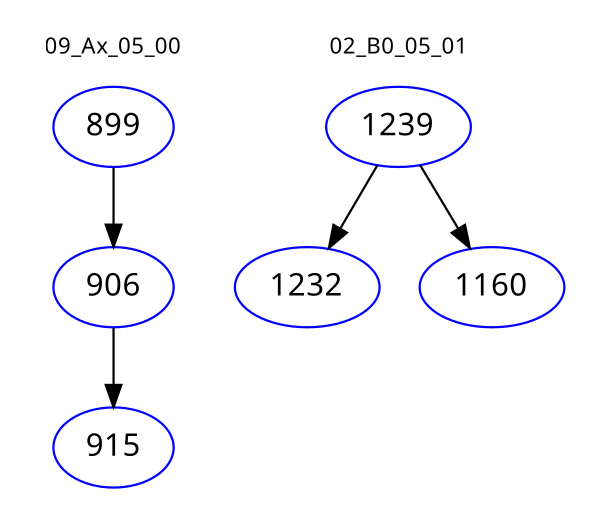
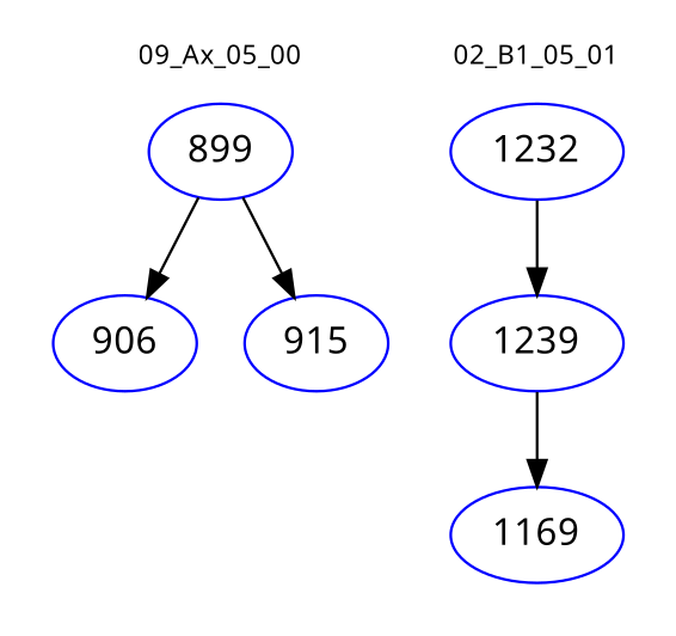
  digraph {
    fontname="Noto Sans"
    node [color=blue fontname="Noto Sans"]
    edge [color=black fontname="Noto Sans"]
    n1 [label=899]
    n2 [label=906]
    n3 [label=915]
    n4 [label=1232]
-   n5 [label=1160]
+   n5 [label=1169]
    n6 [label=1239]
    subgraph cluster_1 {
      color=white
      fontsize=10
      label="09_Ax_05_00"
      n1
      n2
      n3
    }
    subgraph cluster_2 {
      color=white
      fontsize=10
-     label="02_B0_05_01"
+     label="02_B1_05_01"
      n4
      n5
      n6
    }
    n1 -> n2
-   n2 -> n3
-   n6 -> n4
+   n1 -> n3
+   n4 -> n6
    n6 -> n5
  }
